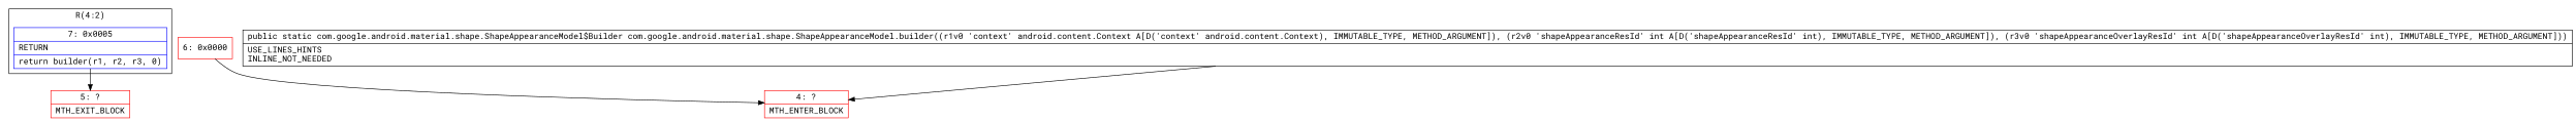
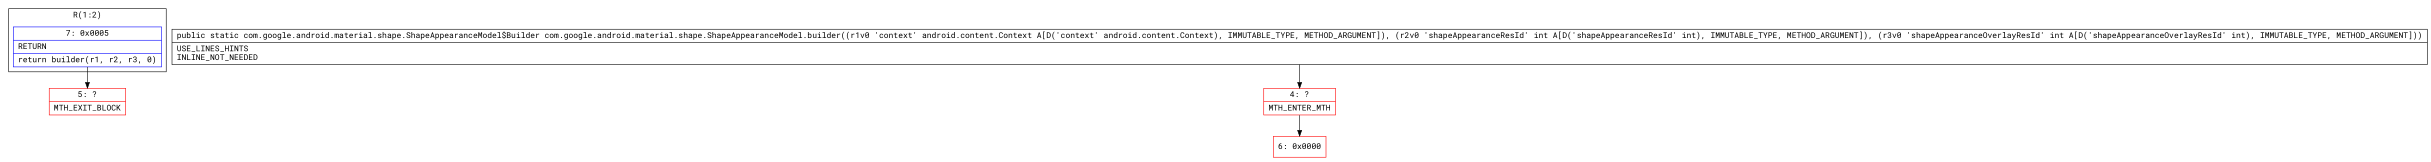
  digraph {
    fontname="Roboto Mono"
    node [color=red fontname="Roboto Mono" shape=record]
    edge [fontname="Roboto Mono"]
    n1 [color=blue label="{7\:\ 0x0005|RETURN\l|return builder(r1, r2, r3, 0)\l}"]
    n2 [label="{5\:\ ?|MTH_EXIT_BLOCK\l}"]
-   n3 [label="{4\:\ ?|MTH_ENTER_BLOCK\l}"]
+   n3 [label="{4\:\ ?|MTH_ENTER_MTH\l}"]
    n4 [label="{6\:\ 0x0000}"]
    n5 [label="{public static com.google.android.material.shape.ShapeAppearanceModel$Builder com.google.android.material.shape.ShapeAppearanceModel.builder((r1v0 'context' android.content.Context A[D('context' android.content.Context), IMMUTABLE_TYPE, METHOD_ARGUMENT]), (r2v0 'shapeAppearanceResId' int A[D('shapeAppearanceResId' int), IMMUTABLE_TYPE, METHOD_ARGUMENT]), (r3v0 'shapeAppearanceOverlayResId' int A[D('shapeAppearanceOverlayResId' int), IMMUTABLE_TYPE, METHOD_ARGUMENT]))  | USE_LINES_HINTS\lINLINE_NOT_NEEDED\l}" color=""]
    subgraph cluster_1 {
-     label="R(4:2)"
+     label="R(1:2)"
      n1
    }
    n1 -> n2
-   n4 -> n3
+   n3 -> n4
    n5 -> n3
  }
